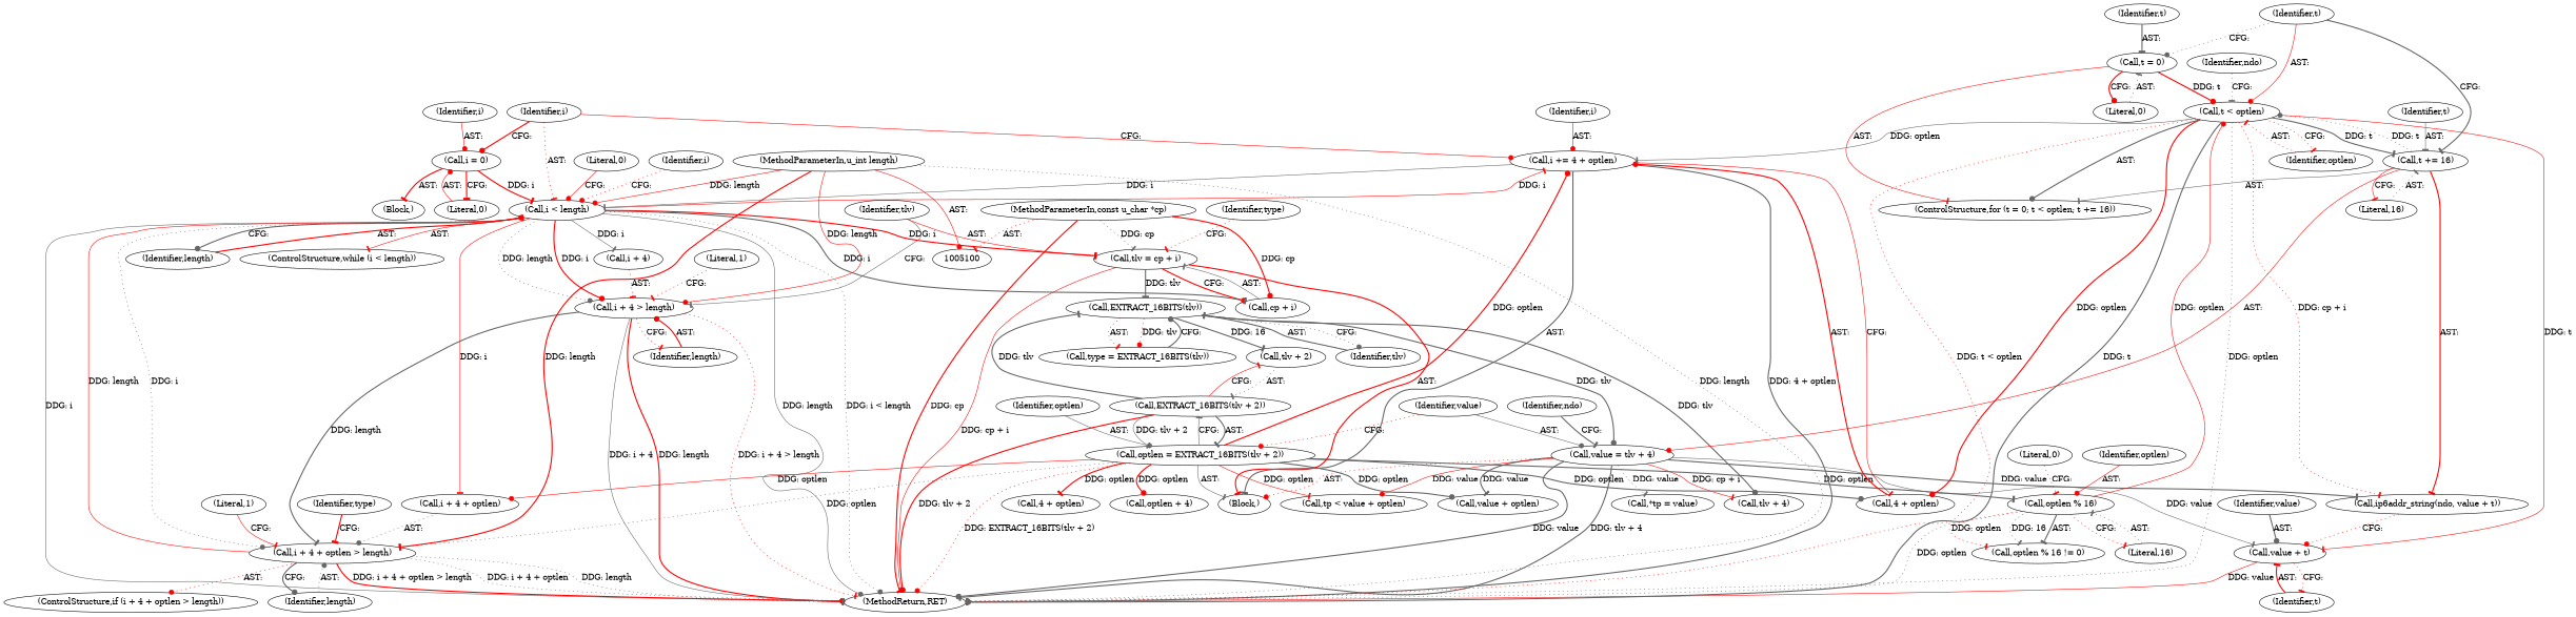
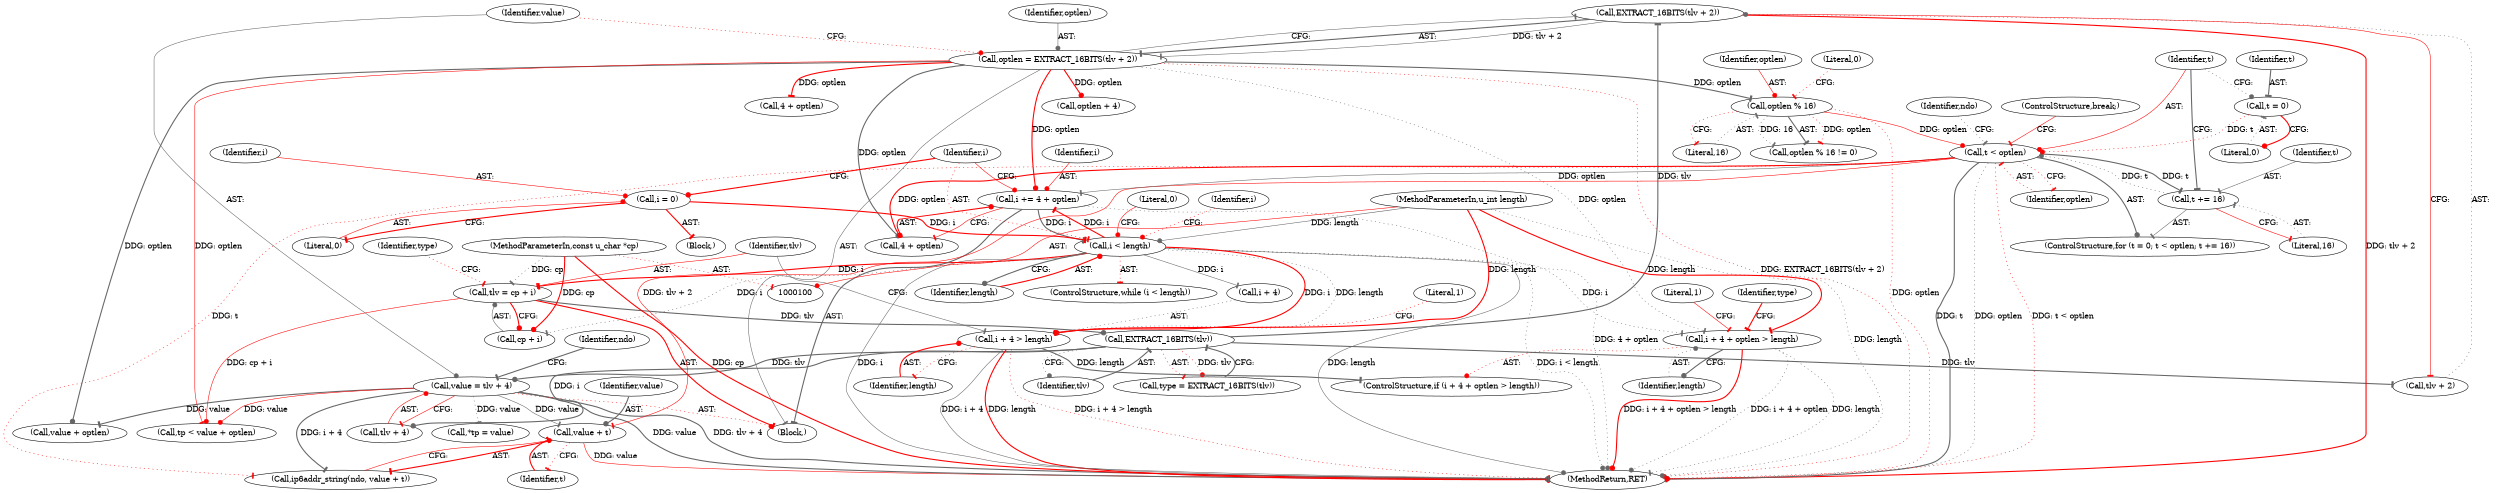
  digraph {
    edge [arrowhead=tee color=red style=bold]
    n1 [label="(Call,value + t)"]
    n2 [label="(Identifier,t)"]
    n3 [label="(Call,ip6addr_string(ndo, value + t))"]
    n4 [label="(MethodReturn,RET)"]
    n5 [label="(Call,value = tlv + 4)"]
    n6 [label="(Call,value + optlen)"]
    n7 [label="(Block,)"]
    n8 [label="(Call,tlv + 4)"]
    n9 [label="(Call,*tp = value)"]
    n10 [label="(Call,tp < value + optlen)"]
    n11 [label="(Call,EXTRACT_16BITS(tlv))"]
    n12 [label="(Call,EXTRACT_16BITS(tlv + 2))"]
    n13 [label="(Identifier,tlv)"]
    n14 [label="(Call,tlv + 2)"]
    n15 [label="(Call,type = EXTRACT_16BITS(tlv))"]
    n16 [label="(Call,optlen = EXTRACT_16BITS(tlv + 2))"]
    n17 [label="(Call,tlv = cp + i)"]
    n18 [label="(Call,cp + i)"]
    n19 [label="(MethodParameterIn,const u_char *cp)"]
-   1000100 [label=1005100]
+   1000100
    n21 [label="(Call,i < length)"]
    n22 [label="(Call,i += 4 + optlen)"]
    n23 [label="(Call,i + 4 + optlen > length)"]
    n24 [label="(Call,i + 4 > length)"]
    n25 [label="(Call,i + 4)"]
    n26 [label="(Identifier,length)"]
    n27 [label="(ControlStructure,while (i < length))"]
-   n28 [label="(Call,i + 4 + optlen)"]
    n29 [label="(Call,4 + optlen)"]
    n30 [label="(Identifier,length)"]
    n31 [label="(ControlStructure,if (i + 4 + optlen > length))"]
    n32 [label="(Identifier,length)"]
    n33 [label="(Call,i = 0)"]
    n34 [label="(Literal,0)"]
    n35 [label="(Block,)"]
    n36 [label="(Call,t < optlen)"]
    n37 [label="(Call,t += 16)"]
    n38 [label="(Identifier,optlen)"]
    n39 [label="(ControlStructure,for (t = 0; t < optlen; t += 16))"]
    n40 [label="(Literal,16)"]
    n41 [label="(Call,t = 0)"]
    n42 [label="(Literal,0)"]
    n43 [label="(Call,optlen % 16)"]
    n44 [label="(Literal,16)"]
    n45 [label="(Call,optlen % 16 != 0)"]
    n46 [label="(Call,optlen + 4)"]
    n47 [label="(Call,4 + optlen)"]
    n48 [label="(MethodParameterIn,u_int length)"]
    n49 [label="(Identifier,optlen)"]
    n50 [label="(Identifier,t)"]
    n51 [label="(Literal,1)"]
    n52 [label="(Identifier,t)"]
    n53 [label="(Identifier,ndo)"]
    n54 [label="(Identifier,tlv)"]
    n55 [label="(Identifier,i)"]
    n56 [label="(Literal,0)"]
    n57 [label="(Identifier,i)"]
    n58 [label="(Identifier,i)"]
    n59 [label="(Identifier,type)"]
    n60 [label="(Identifier,optlen)"]
    n61 [label="(Identifier,ndo)"]
    n62 [label="(Literal,0)"]
    n63 [label="(Identifier,type)"]
    n64 [label="(Identifier,value)"]
    n65 [label="(Identifier,t)"]
    n66 [label="(Identifier,value)"]
    n67 [label="(Literal,1)"]
+   n68 [label="(ControlStructure,break;)"]
    n69 [label="(Identifier,i)"]
    n1 -> n2 [label="CFG: " style=dotted]
-   n37 -> n3 [label="AST: "]
+   n1 -> n3 [label="AST: "]
    n1 -> n4 [label="DDG: value" style=solid]
    n2 -> n1 [label="AST: "]
-   n3 -> n1 [arrowhead=dot label="CFG: " style=dotted]
+   n3 -> n1 [arrowhead=dot label="CFG: " style=solid]
    n5 -> n1 [color=gray40 label="DDG: value" style=solid]
-   n5 -> n3 [color=gray40 label="DDG: value"]
+   n5 -> n3 [color=gray40 label="DDG: i + 4"]
    n5 -> n4 [arrowhead=dot color=gray40 label="DDG: value"]
    n5 -> n4 [color=gray40 label="DDG: tlv + 4"]
    n5 -> n6 [color=gray40 label="DDG: value"]
    n5 -> n7 [arrowhead=dot label="AST: " style=dotted]
-   n5 -> n8 [label="DDG: cp + i" style=solid]
+   n5 -> n8 [label="CFG: " style=solid]
    n5 -> n9 [color=gray40 label="DDG: value" style=dotted]
    n5 -> n10 [arrowhead=dot label="DDG: value" style=solid]
-   n37 -> n5 [arrowhead=dot label="AST: " style=solid]
+   n8 -> n5 [arrowhead=dot label="AST: " style=solid]
    n11 -> n5 [arrowhead=dot color=gray40 label="DDG: tlv"]
-   n11 -> n8 [arrowhead=dot color=gray40 label="DDG: tlv"]
-   n12 -> n11 [color=gray40 label="DDG: tlv"]
+   n11 -> n8 [arrowhead=dot color=gray40 label="DDG: i"]
+   n11 -> n12 [color=gray40 label="DDG: tlv"]
    n11 -> n13 [arrowhead=dot color=gray40 label="CFG: " style=dotted]
-   n11 -> n14 [color=gray40 label="DDG: 16"]
+   n11 -> n14 [color=gray40 label="DDG: tlv"]
    n11 -> n15 [label="AST: " style=dotted]
    n11 -> n15 [arrowhead=dot label="DDG: tlv" style=dotted]
    n12 -> n4 [arrowhead=dot label="DDG: tlv + 2"]
    n12 -> n14 [label="CFG: " style=solid]
    n12 -> n16 [color=gray40 label="AST: "]
    n12 -> n16 [color=gray40 label="DDG: tlv + 2" style=solid]
    n13 -> n11 [color=gray40 label="AST: "]
-   n14 -> n12 [color=gray40 label="AST: " style=dotted]
-   n15 -> n11 [arrowhead=dot color=gray40 label="CFG: "]
+   n14 -> n12 [arrowhead=dot color=gray40 label="AST: " style=dotted]
+   n15 -> n11 [color=gray40 label="CFG: "]
    n16 -> n4 [arrowhead=dot label="DDG: EXTRACT_16BITS(tlv + 2)" style=dotted]
    n16 -> n6 [arrowhead=dot color=gray40 label="DDG: optlen"]
    n16 -> n7 [color=gray40 label="AST: " style=solid]
    n16 -> n10 [label="DDG: optlen" style=solid]
    n16 -> n12 [color=gray40 label="CFG: " style=solid]
    n16 -> n22 [arrowhead=dot label="DDG: optlen"]
    n16 -> n23 [color=gray40 label="DDG: optlen" style=dotted]
-   n16 -> n28 [arrowhead=dot label="DDG: optlen" style=solid]
    n16 -> n29 [arrowhead=dot color=gray40 label="DDG: optlen"]
    n16 -> n43 [color=gray40 label="DDG: optlen"]
    n16 -> n46 [arrowhead=dot label="DDG: optlen"]
    n16 -> n47 [label="DDG: optlen"]
-   n17 -> n4 [arrowhead=dot label="DDG: cp + i" style=solid]
+   n17 -> n10 [arrowhead=dot label="DDG: cp + i" style=solid]
    n17 -> n7 [label="AST: "]
-   n17 -> n11 [color=gray40 label="DDG: tlv"]
+   n17 -> n11 [arrowhead=dot color=gray40 label="DDG: tlv"]
    n17 -> n18 [arrowhead=dot label="CFG: "]
-   n18 -> n17 [color=gray40 label="AST: " style=solid]
+   n18 -> n17 [arrowhead=dot color=gray40 label="AST: " style=solid]
    n19 -> n4 [label="DDG: cp"]
    n19 -> n17 [color=gray40 label="DDG: cp" style=dotted]
    n19 -> n18 [arrowhead=dot label="DDG: cp"]
    n19 -> 1000100 [label="AST: " style=dotted]
    n21 -> n4 [arrowhead=dot color=gray40 label="DDG: i" style=solid]
    n21 -> n4 [arrowhead=dot color=gray40 label="DDG: length" style=solid]
    n21 -> n4 [arrowhead=dot color=gray40 label="DDG: i < length" style=dotted]
    n21 -> n17 [label="DDG: i"]
-   n21 -> n18 [color=gray40 label="DDG: i"]
-   n21 -> n22 [label="DDG: i" style=solid]
-   n21 -> n23 [arrowhead=dot color=gray40 label="DDG: i" style=dotted]
+   n21 -> n18 [color=gray40 label="DDG: i" style=dotted]
+   n21 -> n22 [label="DDG: i"]
+   n21 -> n23 [color=gray40 label="DDG: i" style=dotted]
    n21 -> n24 [arrowhead=dot label="DDG: i"]
    n21 -> n24 [arrowhead=dot color=gray40 label="DDG: length" style=dotted]
    n21 -> n25 [color=gray40 label="DDG: i" style=solid]
    n21 -> n26 [arrowhead=dot color=gray40 label="CFG: "]
-   n21 -> n27 [label="AST: " style=solid]
-   n21 -> n28 [label="DDG: i" style=solid]
-   n22 -> n4 [arrowhead=dot color=gray40 label="DDG: 4 + optlen"]
+   n21 -> n27 [label="AST: " style=dotted]
+   n22 -> n4 [arrowhead=dot color=gray40 label="DDG: 4 + optlen" style=dotted]
    n22 -> n7 [color=gray40 label="AST: "]
-   n22 -> n21 [color=gray40 label="DDG: i" style=solid]
+   n22 -> n21 [color=gray40 label="DDG: i"]
    n22 -> n29 [label="CFG: " style=solid]
    n23 -> n4 [arrowhead=dot color=gray40 label="DDG: i + 4 + optlen" style=dotted]
    n23 -> n4 [color=gray40 label="DDG: length" style=dotted]
    n23 -> n4 [arrowhead=dot label="DDG: i + 4 + optlen > length"]
-   n23 -> n21 [label="DDG: length" style=solid]
    n23 -> n30 [arrowhead=dot color=gray40 label="CFG: "]
    n23 -> n31 [arrowhead=dot label="AST: " style=dotted]
    n24 -> n4 [label="DDG: length"]
    n24 -> n4 [label="DDG: i + 4 > length" style=dotted]
    n24 -> n4 [color=gray40 label="DDG: i + 4" style=solid]
-   n24 -> n23 [color=gray40 label="DDG: length"]
+   n24 -> n31 [color=gray40 label="DDG: length"]
    n24 -> n32 [label="CFG: " style=dotted]
-   n25 -> n24 [label="AST: " style=dotted]
+   n25 -> n24 [color=gray40 label="AST: " style=dotted]
    n26 -> n21 [arrowhead=dot label="AST: "]
-   n28 -> n23 [arrowhead=dot color=gray40 label="AST: " style=dotted]
    n29 -> n22 [arrowhead=dot label="AST: "]
    n30 -> n23 [arrowhead=dot color=gray40 label="AST: " style=dotted]
    n32 -> n24 [arrowhead=dot label="AST: "]
    n33 -> n21 [label="DDG: i"]
    n33 -> n34 [label="CFG: "]
    n33 -> n35 [label="AST: "]
    n34 -> n33 [arrowhead=dot label="AST: " style=solid]
-   n36 -> n1 [label="DDG: t" style=solid]
-   n36 -> n3 [label="DDG: cp + i" style=dotted]
+   n36 -> n1 [label="DDG: tlv + 2" style=solid]
+   n36 -> n3 [label="DDG: t" style=dotted]
    n36 -> n4 [color=gray40 label="DDG: t"]
    n36 -> n4 [arrowhead=dot color=gray40 label="DDG: optlen" style=dotted]
    n36 -> n4 [label="DDG: t < optlen" style=dotted]
    n36 -> n22 [color=gray40 label="DDG: optlen" style=solid]
    n36 -> n29 [arrowhead=dot label="DDG: optlen"]
    n36 -> n37 [color=gray40 label="DDG: t"]
    n36 -> n38 [label="CFG: " style=dotted]
    n36 -> n39 [arrowhead=dot color=gray40 label="AST: "]
    n37 -> n36 [arrowhead=dot color=gray40 label="DDG: t" style=dotted]
    n37 -> n39 [color=gray40 label="AST: " style=solid]
    n37 -> n40 [label="CFG: " style=solid]
    n38 -> n36 [label="AST: " style=dotted]
    n40 -> n37 [color=gray40 label="AST: " style=dotted]
-   n41 -> n36 [arrowhead=dot label="DDG: t"]
-   n41 -> n39 [label="AST: " style=solid]
+   n41 -> n36 [arrowhead=dot label="DDG: t" style=dotted]
    n41 -> n42 [arrowhead=dot label="CFG: "]
    n42 -> n41 [color=gray40 label="AST: " style=dotted]
-   n43 -> n4 [arrowhead=dot color=gray40 label="DDG: optlen" style=dotted]
+   n43 -> n4 [arrowhead=dot label="DDG: optlen" style=dotted]
    n43 -> n36 [arrowhead=dot label="DDG: optlen" style=solid]
    n43 -> n44 [label="CFG: " style=dotted]
    n43 -> n45 [color=gray40 label="AST: "]
    n43 -> n45 [label="DDG: optlen" style=dotted]
    n43 -> n45 [color=gray40 label="DDG: 16" style=dotted]
    n44 -> n43 [color=gray40 label="AST: " style=dotted]
    n48 -> n4 [arrowhead=dot color=gray40 label="DDG: length" style=dotted]
    n48 -> 1000100 [arrowhead=dot label="AST: " style=solid]
-   n48 -> n21 [arrowhead=dot label="DDG: length" style=solid]
+   n48 -> n21 [arrowhead=dot color=gray40 label="DDG: length" style=solid]
    n48 -> n23 [label="DDG: length"]
-   n48 -> n24 [arrowhead=dot label="DDG: length" style=solid]
+   n48 -> n24 [arrowhead=dot label="DDG: length"]
    n49 -> n16 [arrowhead=dot color=gray40 label="AST: " style=solid]
    n50 -> n37 [color=gray40 label="AST: " style=solid]
    n51 -> n24 [label="CFG: " style=dotted]
    n52 -> n36 [arrowhead=dot label="AST: " style=solid]
    n52 -> n37 [color=gray40 label="CFG: "]
    n52 -> n41 [arrowhead=dot color=gray40 label="CFG: " style=dotted]
    n53 -> n5 [color=gray40 label="CFG: "]
    n54 -> n17 [label="AST: " style=solid]
    n54 -> n24 [color=gray40 label="CFG: " style=solid]
    n55 -> n22 [arrowhead=dot label="AST: " style=solid]
    n56 -> n43 [label="CFG: " style=dotted]
    n57 -> n21 [label="AST: " style=dotted]
    n57 -> n22 [arrowhead=dot label="CFG: " style=solid]
    n57 -> n33 [arrowhead=dot label="CFG: "]
    n58 -> n33 [arrowhead=dot label="AST: " style=solid]
    n59 -> n17 [label="CFG: " style=dotted]
    n60 -> n43 [arrowhead=dot label="AST: " style=solid]
    n61 -> n36 [color=gray40 label="CFG: " style=dotted]
    n62 -> n21 [arrowhead=dot label="CFG: " style=solid]
    n63 -> n23 [label="CFG: "]
    n64 -> n5 [arrowhead=dot color=gray40 label="AST: " style=solid]
    n64 -> n16 [arrowhead=dot label="CFG: " style=dotted]
    n65 -> n41 [color=gray40 label="AST: "]
    n66 -> n1 [arrowhead=dot color=gray40 label="AST: "]
    n67 -> n23 [label="CFG: " style=solid]
+   n68 -> n36 [label="CFG: " style=solid]
    n69 -> n21 [arrowhead=dot label="CFG: " style=dotted]
  }
